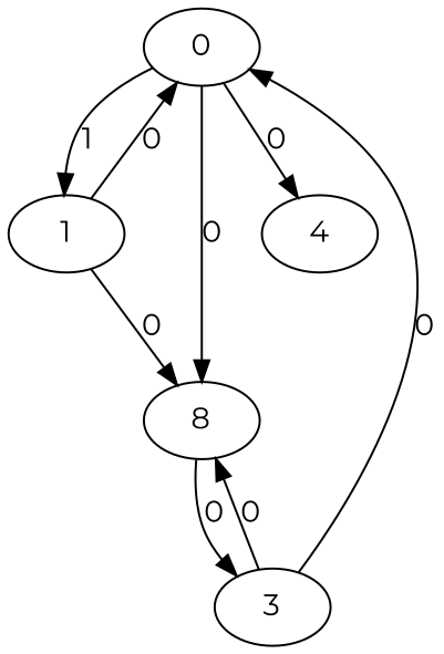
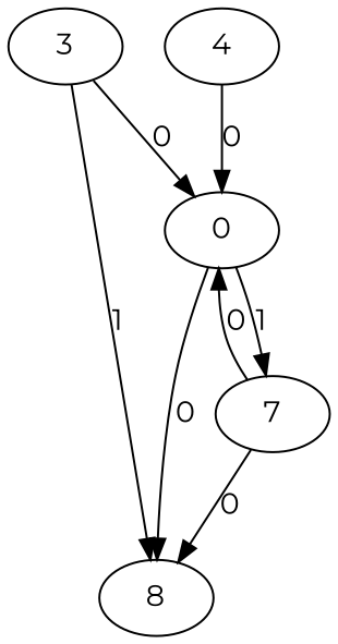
  digraph {
    fontname=Montserrat
    node [fontname=Montserrat]
    edge [fontname=Montserrat]
    0
-   1
+   1 [label=7]
    n3 [label=8]
    4
    3
    0 -> 1 [label=1]
    0 -> n3 [label=0]
-   0 -> 4 [label=0]
+   4 -> 0 [label=0]
    1 -> 0 [label=0]
    1 -> n3 [label=0]
-   n3 -> 3 [label=0]
    3 -> 0 [label=0]
-   3 -> n3 [label=0]
+   3 -> n3 [label=1]
  }
